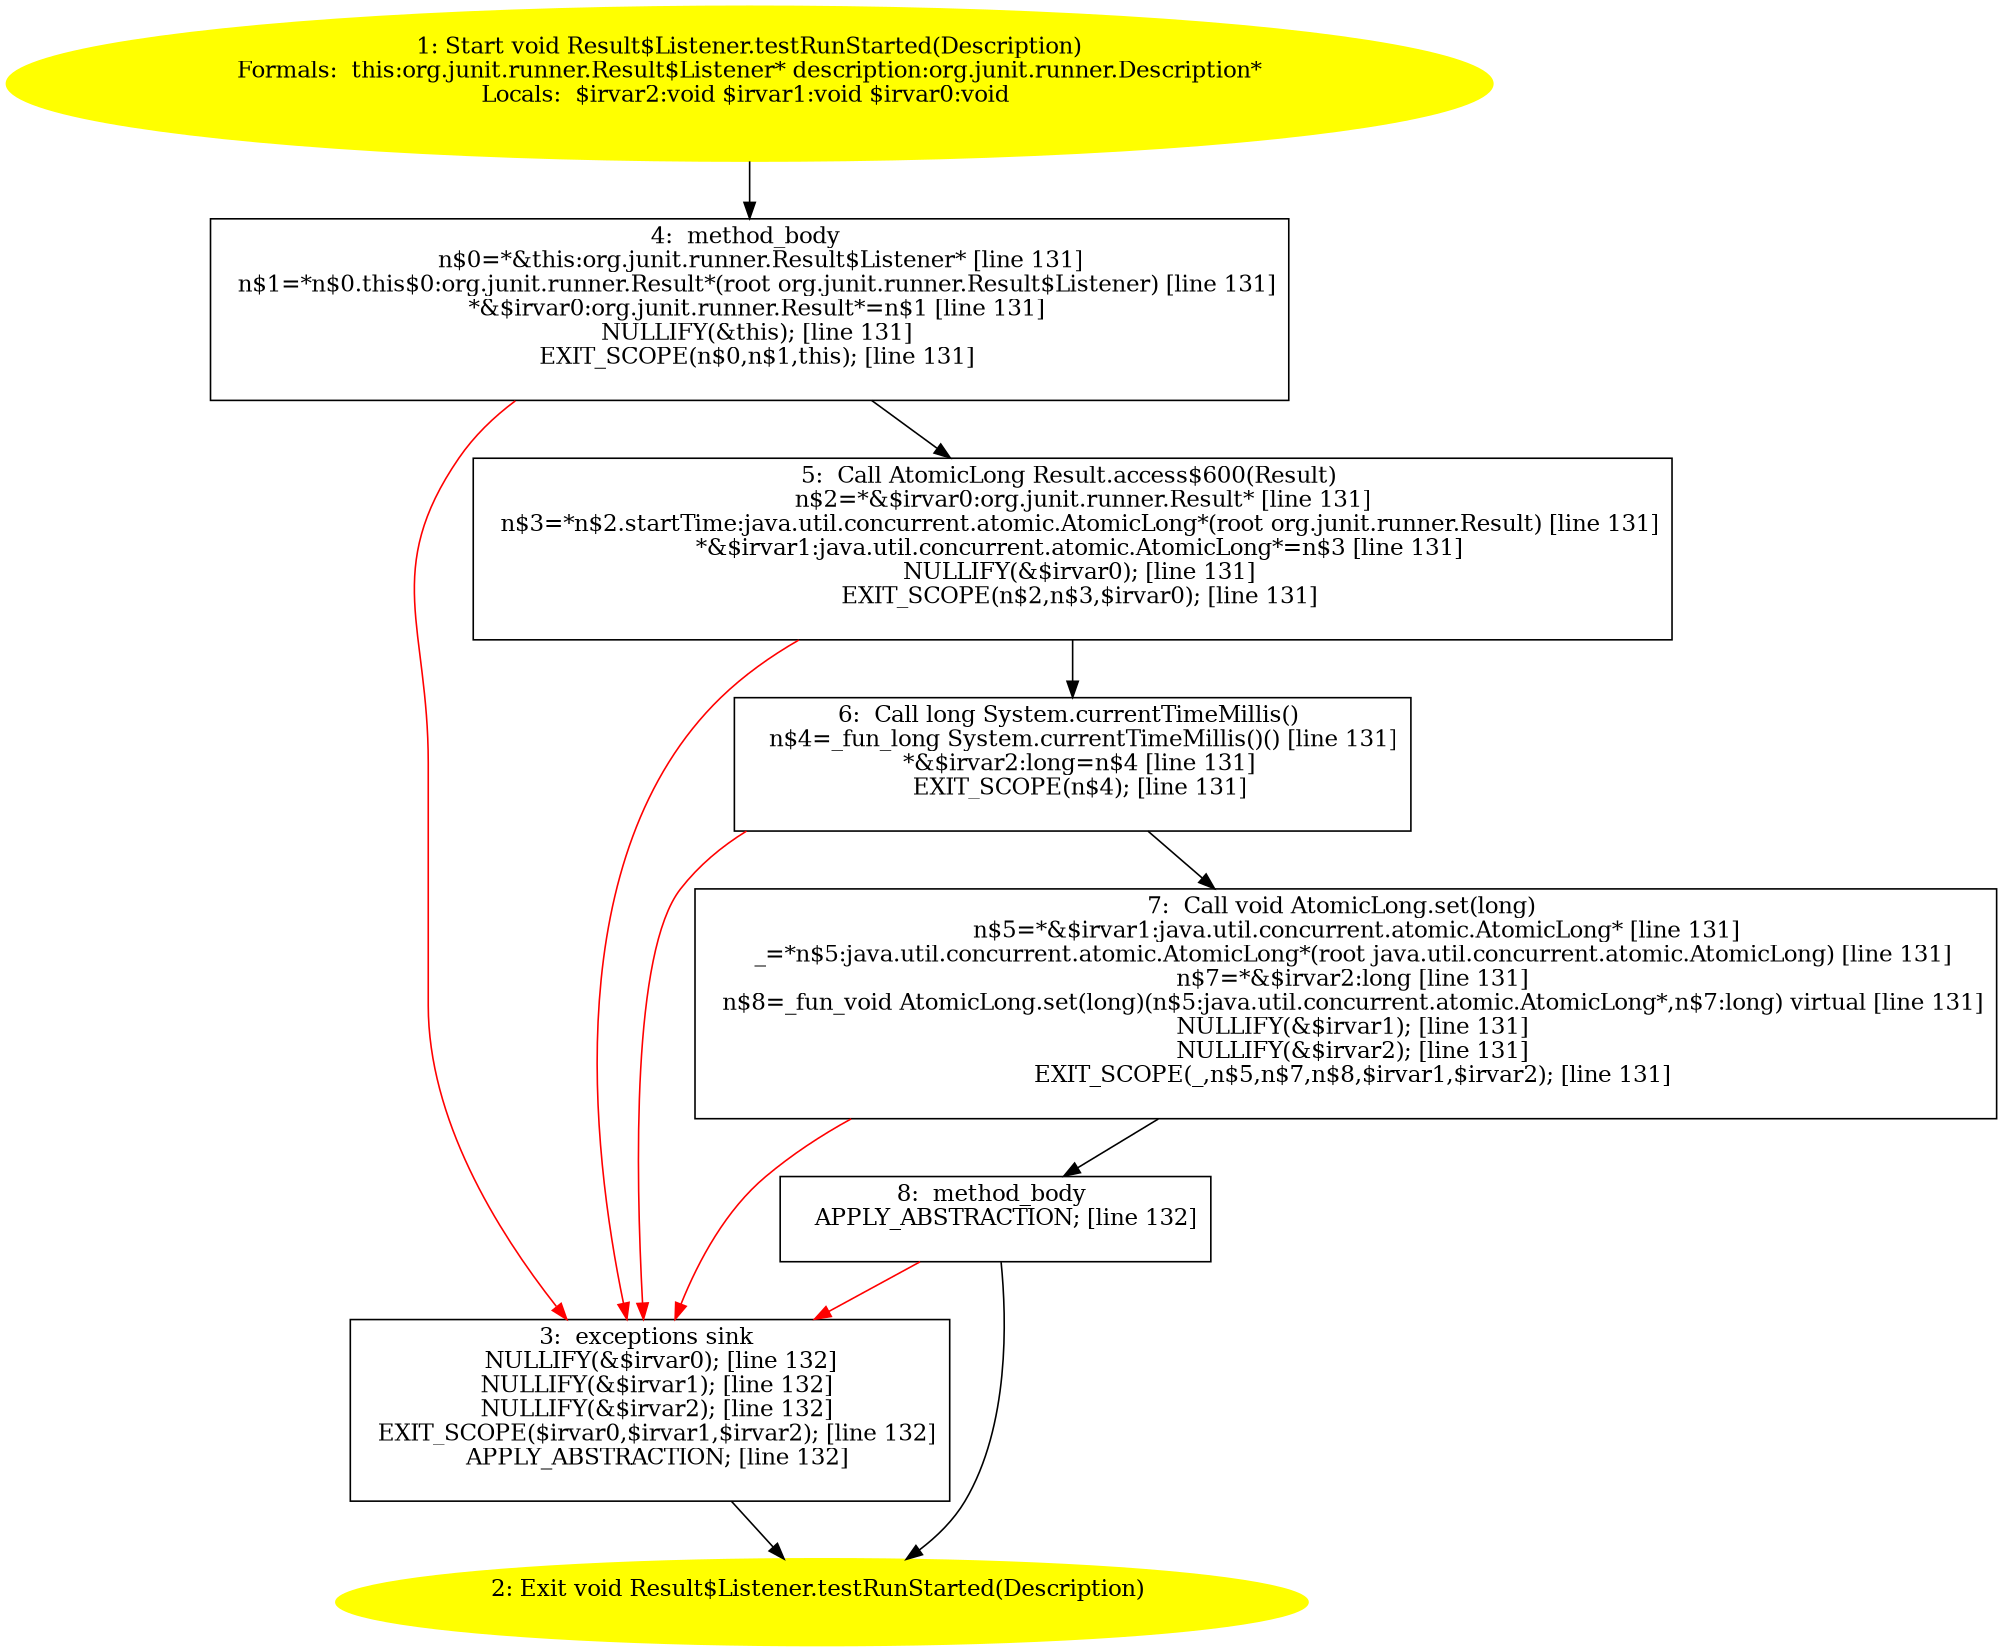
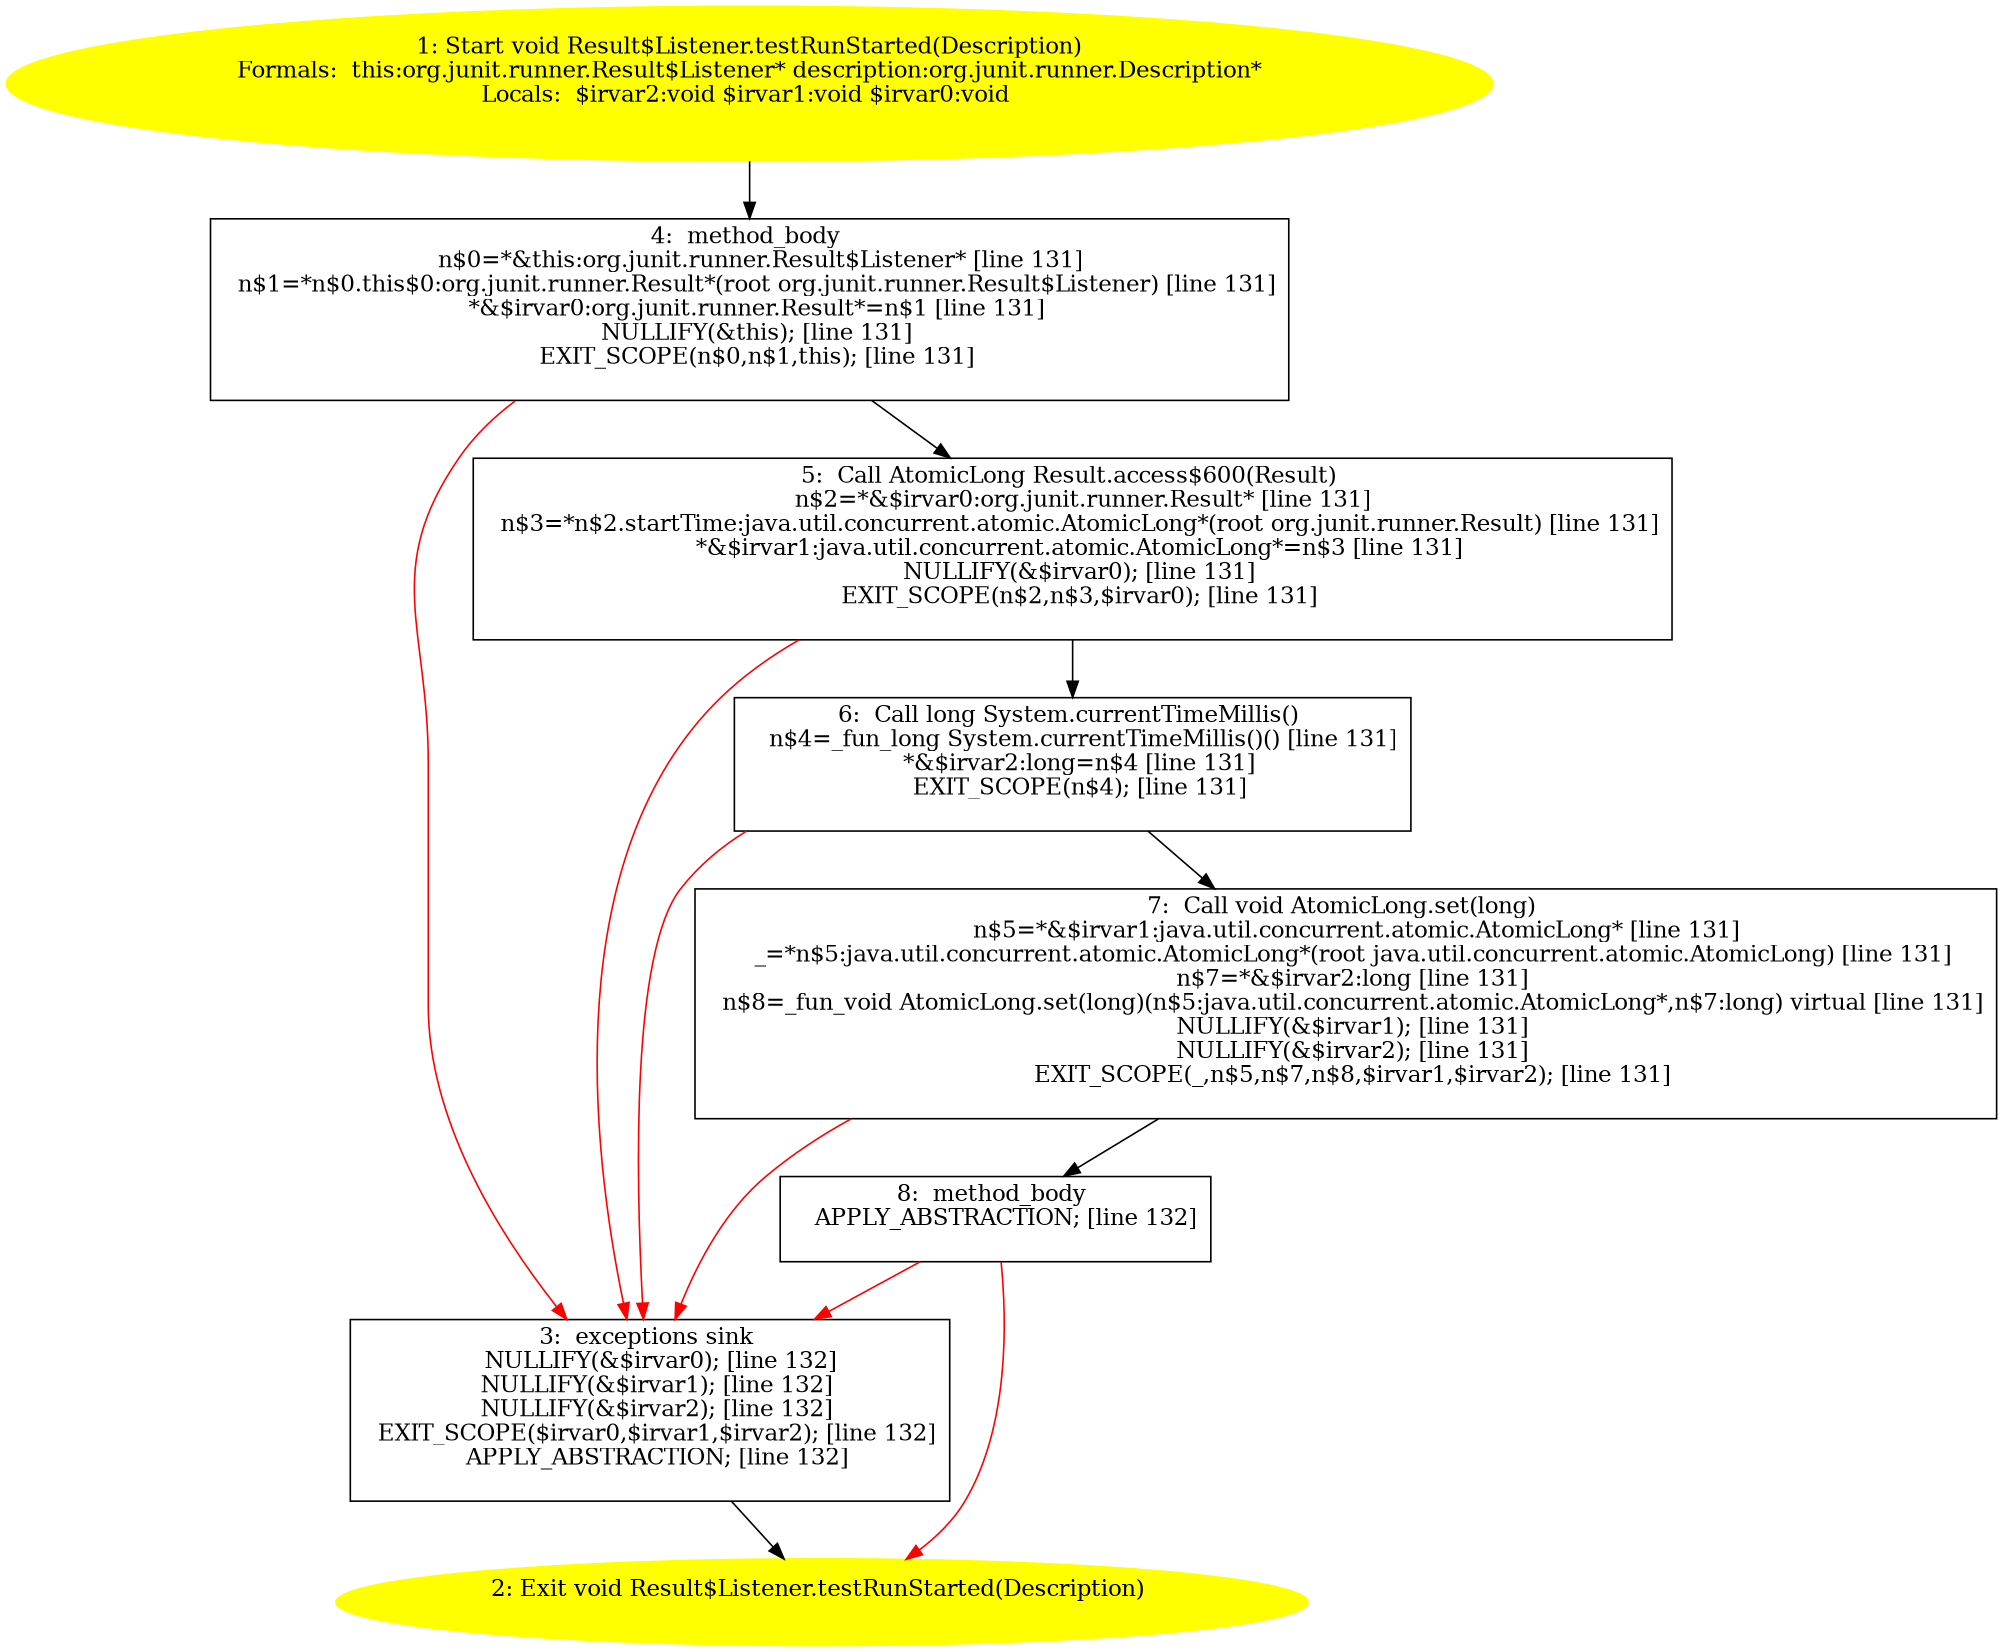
  digraph {
    node [shape=box]
    n1 [color=yellow label="1: Start void Result$Listener.testRunStarted(Description)\nFormals:  this:org.junit.runner.Result$Listener* description:org.junit.runner.Description*\nLocals:  $irvar2:void $irvar1:void $irvar0:void \n  " style=filled shape=""]
    n2 [label="4:  method_body \n   n$0=*&this:org.junit.runner.Result$Listener* [line 131]\n  n$1=*n$0.this$0:org.junit.runner.Result*(root org.junit.runner.Result$Listener) [line 131]\n  *&$irvar0:org.junit.runner.Result*=n$1 [line 131]\n  NULLIFY(&this); [line 131]\n  EXIT_SCOPE(n$0,n$1,this); [line 131]\n "]
    n3 [label="3:  exceptions sink \n   NULLIFY(&$irvar0); [line 132]\n  NULLIFY(&$irvar1); [line 132]\n  NULLIFY(&$irvar2); [line 132]\n  EXIT_SCOPE($irvar0,$irvar1,$irvar2); [line 132]\n  APPLY_ABSTRACTION; [line 132]\n "]
    n4 [label="5:  Call AtomicLong Result.access$600(Result) \n   n$2=*&$irvar0:org.junit.runner.Result* [line 131]\n  n$3=*n$2.startTime:java.util.concurrent.atomic.AtomicLong*(root org.junit.runner.Result) [line 131]\n  *&$irvar1:java.util.concurrent.atomic.AtomicLong*=n$3 [line 131]\n  NULLIFY(&$irvar0); [line 131]\n  EXIT_SCOPE(n$2,n$3,$irvar0); [line 131]\n "]
    n5 [color=yellow label="2: Exit void Result$Listener.testRunStarted(Description) \n  " style=filled shape=""]
    n6 [label="6:  Call long System.currentTimeMillis() \n   n$4=_fun_long System.currentTimeMillis()() [line 131]\n  *&$irvar2:long=n$4 [line 131]\n  EXIT_SCOPE(n$4); [line 131]\n "]
    n7 [label="7:  Call void AtomicLong.set(long) \n   n$5=*&$irvar1:java.util.concurrent.atomic.AtomicLong* [line 131]\n  _=*n$5:java.util.concurrent.atomic.AtomicLong*(root java.util.concurrent.atomic.AtomicLong) [line 131]\n  n$7=*&$irvar2:long [line 131]\n  n$8=_fun_void AtomicLong.set(long)(n$5:java.util.concurrent.atomic.AtomicLong*,n$7:long) virtual [line 131]\n  NULLIFY(&$irvar1); [line 131]\n  NULLIFY(&$irvar2); [line 131]\n  EXIT_SCOPE(_,n$5,n$7,n$8,$irvar1,$irvar2); [line 131]\n "]
    n8 [label="8:  method_body \n   APPLY_ABSTRACTION; [line 132]\n "]
    n1 -> n2
    n2 -> n3 [color=red]
    n2 -> n4
    n3 -> n5
    n4 -> n3 [color=red]
    n4 -> n6
    n6 -> n3 [color=red]
    n6 -> n7
    n7 -> n3 [color=red]
    n7 -> n8
    n8 -> n3 [color=red]
-   n8 -> n5
+   n8 -> n5 [color=red]
  }
